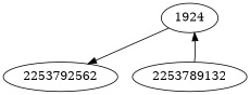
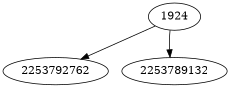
  strict digraph {
    1924
-   2253792762 [label=2253792562]
+   2253792762
    2253789132
    1924 -> 2253792762
-   2253789132 -> 1924
+   1924 -> 2253789132
  }
